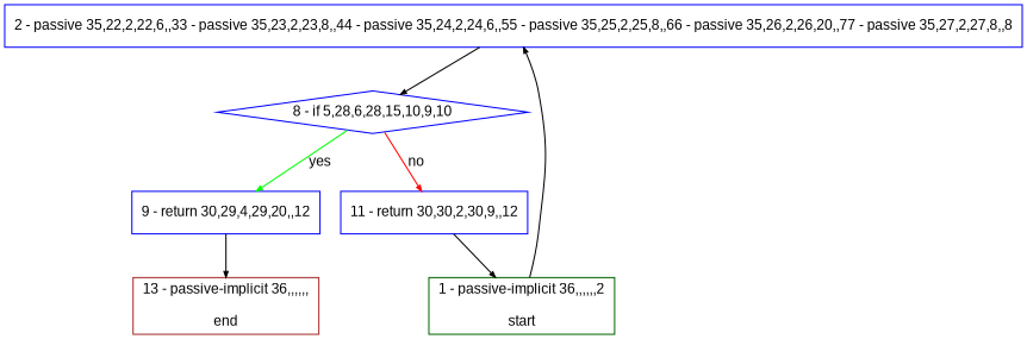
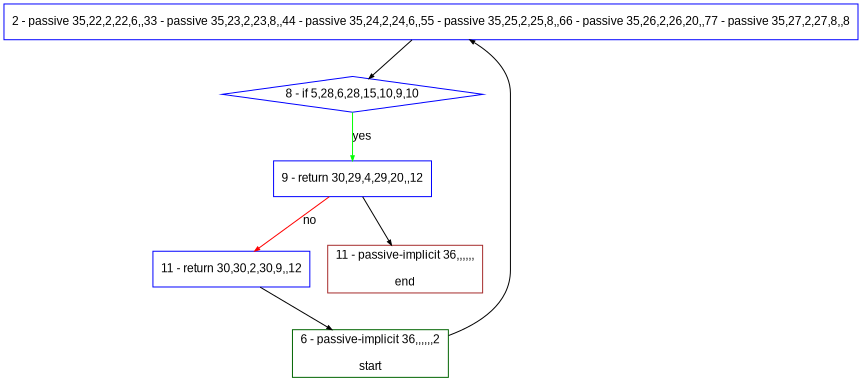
  digraph {
    bgcolor=white
    compound=true
    fillcolor="#FFFFCC"
    fontname=Arial
    fontsize=12
    pack=true
    packmode=clust
    style="rounded,filled"
    node [color="#0000ff" compound=true fillcolor="#ffffff" fixedsize=false fontname=Arial fontsize=12 node_initialized=no shape=box style=filled]
    edge [arrowhead=normal arrowsize=0.5 arrowtail=none color="#000000" compound=true dir=forward fontcolor=black fontname=Arial fontsize=12]
    n1 [label="2 - passive 35,22,2,22,6,,33 - passive 35,23,2,23,8,,44 - passive 35,24,2,24,6,,55 - passive 35,25,2,25,8,,66 - passive 35,26,2,26,20,,77 - passive 35,27,2,27,8,,8"]
    n2 [label="8 - if 5,28,6,28,15,10,9,10" shape=diamond]
    n3 [label="9 - return 30,29,4,29,20,,12"]
    n4 [label="11 - return 30,30,2,30,9,,12"]
-   n5 [color="#006400" label="1 - passive-implicit 36,,,,,,2\n\nstart"]
-   n6 [color="#a52a2a" label="13 - passive-implicit 36,,,,,,\n\nend"]
+   n5 [color="#006400" label="6 - passive-implicit 36,,,,,,2\n\nstart"]
+   n6 [color="#a52a2a" label="11 - passive-implicit 36,,,,,,\n\nend"]
    n1 -> n2
    n2 -> n3 [color="#00ff00" label=yes]
-   n2 -> n4 [color="#ff0000" label=no]
+   n3 -> n4 [color="#ff0000" label=no]
    n3 -> n6
    n4 -> n5
    n5 -> n1
  }
